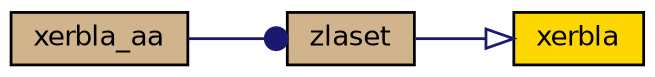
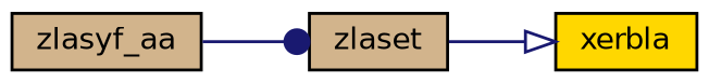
  digraph {
    rankdir=LR
    node [color=black fillcolor=tan fontname=Helvetica fontsize=10 shape=record style=filled]
    edge [color=midnightblue fontname=Helvetica fontsize=10 labelfontname=Helvetica labelfontsize=10 style=solid]
-   n1 [fontcolor=black height=0.2 label=xerbla_aa width=0.4]
+   n1 [fontcolor=black height=0.2 label=zlasyf_aa width=0.4]
    n2 [height=0.2 label=zlaset width=0.4]
    n3 [fillcolor=gold height=0.2 label=xerbla width=0.4]
    n1 -> n2 [arrowhead=dot]
    n2 -> n3 [arrowhead=onormal]
  }
